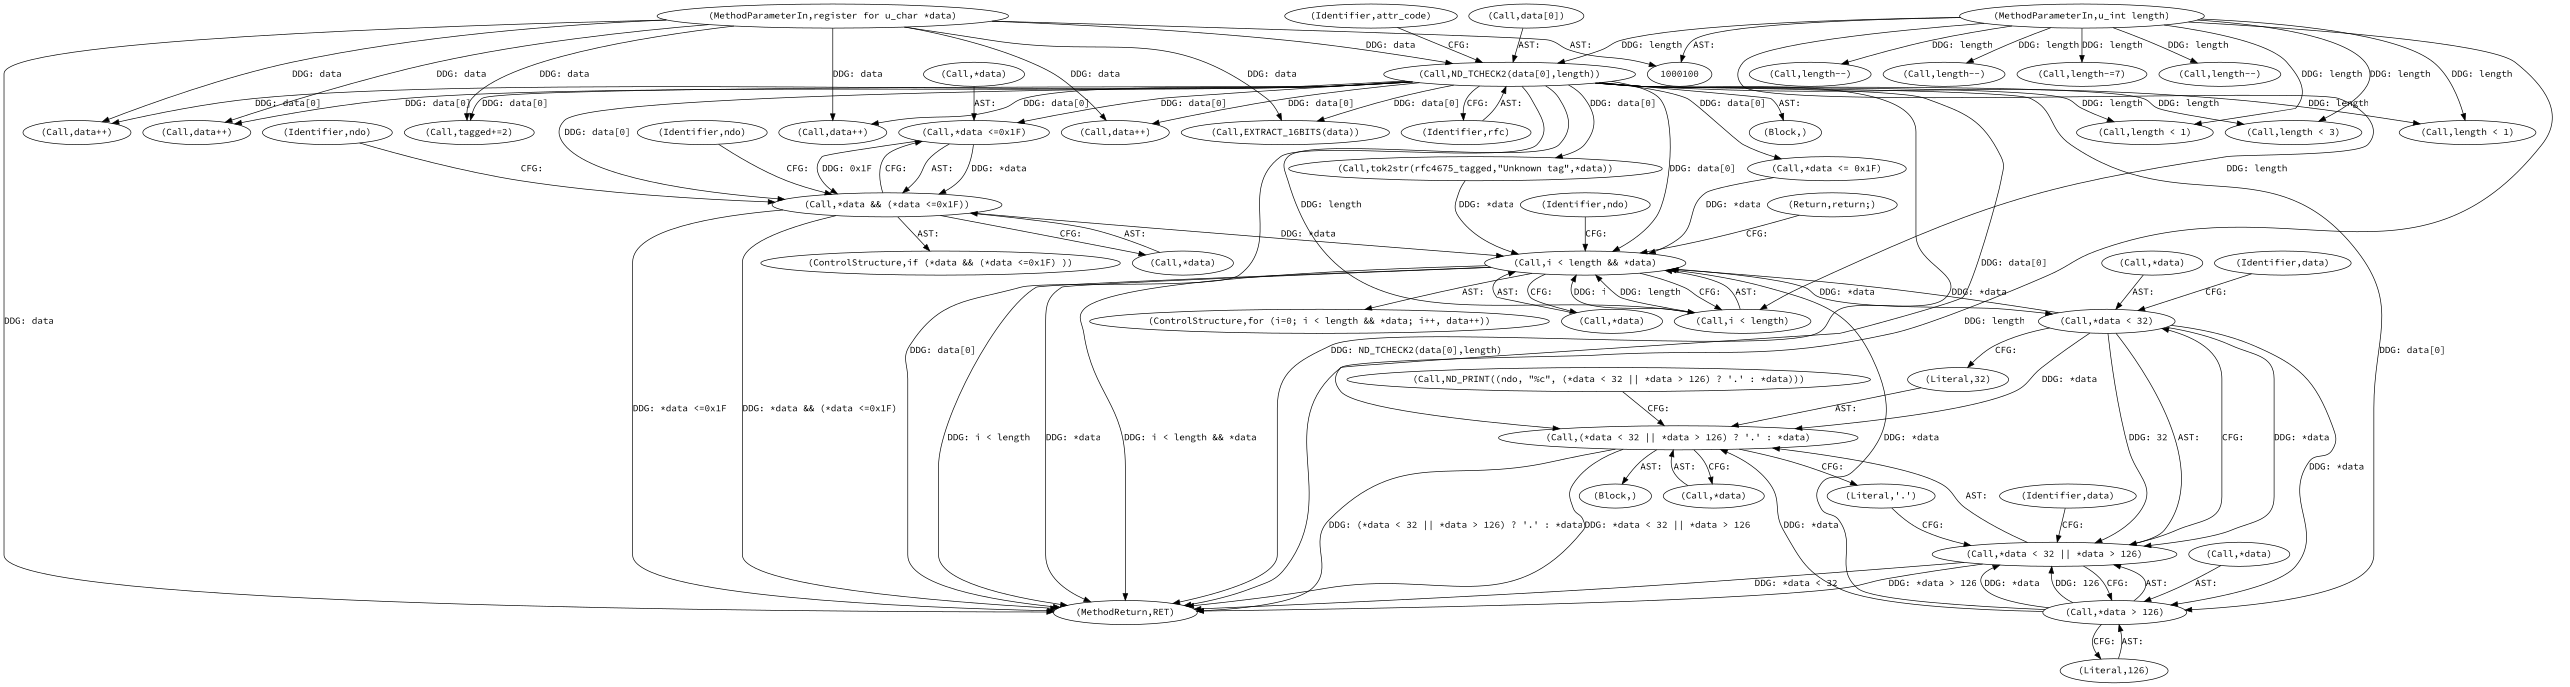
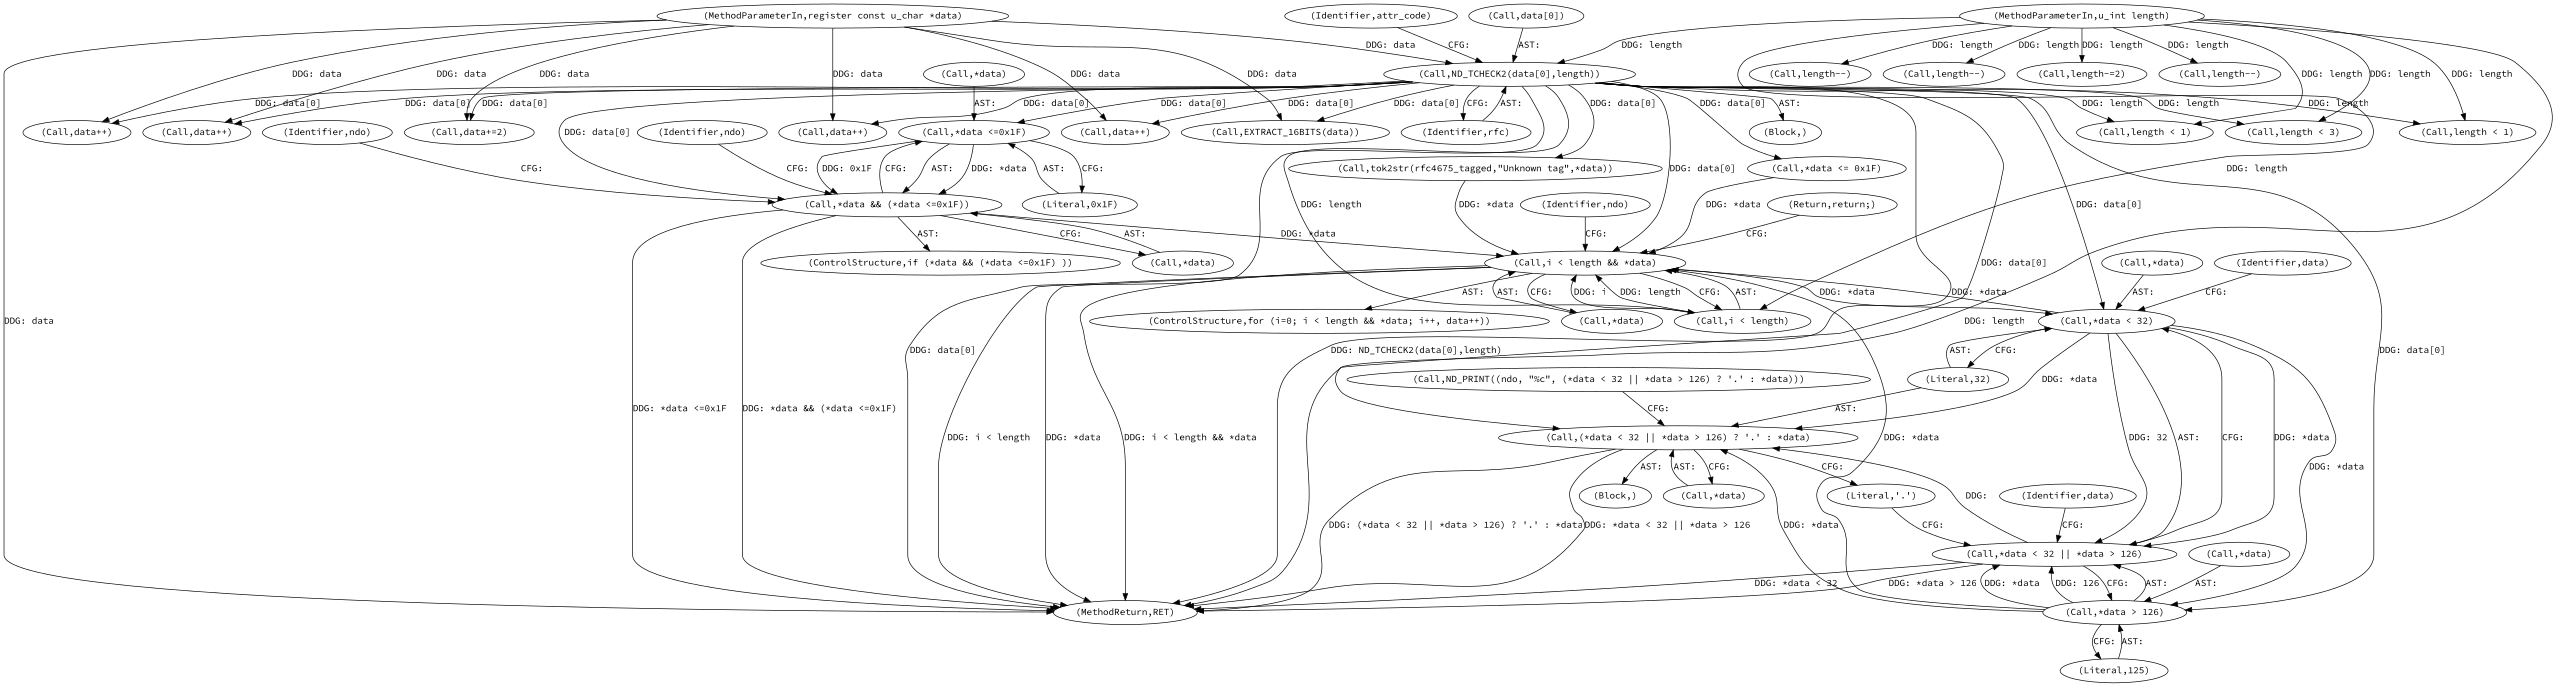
  digraph {
    fontname="Source Code Pro"
    node [fontname="Source Code Pro"]
    edge [fontname="Source Code Pro"]
    n1 [label="(Call,*data <=0x1F)"]
    n2 [label="(Call,*data && (*data <=0x1F))"]
+   n3 [label="(Literal,0x1F)"]
    n4 [label="(Call,i < length && *data)"]
    n5 [label="(MethodReturn,RET)"]
    n6 [label="(Call,*data)"]
    n7 [label="(ControlStructure,if (*data && (*data <=0x1F) ))"]
    n8 [label="(Call,ND_TCHECK2(data[0],length))"]
    n9 [label="(Call,*data < 32)"]
    n10 [label="(Call,(*data < 32 || *data > 126) ? '.' : *data)"]
    n11 [label="(Call,*data > 126)"]
    n12 [label="(Call,length < 1)"]
    n13 [label="(Call,length < 1)"]
    n14 [label="(Call,EXTRACT_16BITS(data))"]
    n15 [label="(Call,data++)"]
    n16 [label="(Call,data++)"]
    n17 [label="(Identifier,rfc)"]
    n18 [label="(Call,data++)"]
    n19 [label="(Call,tok2str(rfc4675_tagged,\"Unknown tag\",*data))"]
    n20 [label="(Block,)"]
-   n21 [label="(Call,tagged+=2)"]
+   n21 [label="(Call,data+=2)"]
    n22 [label="(Call,*data <= 0x1F)"]
    n23 [label="(Call,length < 3)"]
    n24 [label="(Call,data++)"]
    n25 [label="(Call,i < length)"]
    n26 [label="(ControlStructure,for (i=0; i < length && *data; i++, data++))"]
    n27 [label="(Call,*data)"]
    n28 [label="(Call,*data < 32 || *data > 126)"]
    n29 [label="(Literal,32)"]
    n30 [label="(Block,)"]
    n31 [label="(Call,*data)"]
    n32 [label="(Literal,'.')"]
-   n33 [label="(Literal,126)"]
-   n34 [label="(MethodParameterIn,register for u_char *data)"]
-   1000100
+   n33 [label="(Literal,125)"]
+   n34 [label="(MethodParameterIn,register const u_char *data)"]
    n36 [label="(MethodParameterIn,u_int length)"]
    n37 [label="(Call,length--)"]
    n38 [label="(Call,length--)"]
-   n39 [label="(Call,length-=7)"]
+   n39 [label="(Call,length-=2)"]
    n40 [label="(Call,length--)"]
    n41 [label="(Identifier,attr_code)"]
    n42 [label="(Call,*data)"]
    n43 [label="(Call,data[0])"]
    n44 [label="(Call,ND_PRINT((ndo, \"%c\", (*data < 32 || *data > 126) ? '.' : *data)))"]
    n45 [label="(Identifier,ndo)"]
    n46 [label="(Return,return;)"]
    n47 [label="(Identifier,data)"]
    n48 [label="(Call,*data)"]
    n49 [label="(Identifier,ndo)"]
    n50 [label="(Identifier,data)"]
    n51 [label="(Identifier,ndo)"]
    n52 [label="(Call,*data)"]
    n1 -> n2 [label="AST: "]
    n1 -> n2 [label="DDG: *data"]
    n1 -> n2 [label="DDG: 0x1F"]
+   n1 -> n3 [label="CFG: "]
    n2 -> n1 [label="CFG: "]
    n2 -> n4 [label="DDG: *data"]
    n2 -> n5 [label="DDG: *data <=0x1F"]
    n2 -> n5 [label="DDG: *data && (*data <=0x1F)"]
    n2 -> n6 [label="CFG: "]
    n2 -> n7 [label="AST: "]
+   n3 -> n1 [label="AST: "]
    n4 -> n5 [label="DDG: i < length"]
    n4 -> n5 [label="DDG: *data"]
    n4 -> n5 [label="DDG: i < length && *data"]
    n4 -> n9 [label="DDG: *data"]
    n4 -> n25 [label="CFG: "]
    n4 -> n26 [label="AST: "]
    n4 -> n27 [label="CFG: "]
    n6 -> n2 [label="AST: "]
    n8 -> n1 [label="DDG: data[0]"]
    n8 -> n2 [label="DDG: data[0]"]
    n8 -> n4 [label="DDG: data[0]"]
    n8 -> n5 [label="DDG: data[0]"]
    n8 -> n5 [label="DDG: ND_TCHECK2(data[0],length)"]
+   n8 -> n9 [label="DDG: data[0]"]
    n8 -> n10 [label="DDG: data[0]"]
    n8 -> n11 [label="DDG: data[0]"]
    n8 -> n12 [label="DDG: length"]
    n8 -> n13 [label="DDG: length"]
    n8 -> n14 [label="DDG: data[0]"]
    n8 -> n15 [label="DDG: data[0]"]
    n8 -> n16 [label="DDG: data[0]"]
    n8 -> n17 [label="CFG: "]
    n8 -> n18 [label="DDG: data[0]"]
    n8 -> n19 [label="DDG: data[0]"]
    n8 -> n20 [label="AST: "]
    n8 -> n21 [label="DDG: data[0]"]
    n8 -> n22 [label="DDG: data[0]"]
    n8 -> n23 [label="DDG: length"]
    n8 -> n24 [label="DDG: data[0]"]
    n8 -> n25 [label="DDG: length"]
    n9 -> n4 [label="DDG: *data"]
    n9 -> n10 [label="DDG: *data"]
    n9 -> n11 [label="DDG: *data"]
    n9 -> n28 [label="AST: "]
    n9 -> n28 [label="DDG: *data"]
    n9 -> n28 [label="DDG: 32"]
    n9 -> n29 [label="CFG: "]
    n10 -> n5 [label="DDG: (*data < 32 || *data > 126) ? '.' : *data"]
    n10 -> n5 [label="DDG: *data < 32 || *data > 126"]
    n10 -> n30 [label="AST: "]
    n10 -> n31 [label="CFG: "]
    n10 -> n32 [label="CFG: "]
    n11 -> n4 [label="DDG: *data"]
    n11 -> n10 [label="DDG: *data"]
    n11 -> n28 [label="AST: "]
    n11 -> n28 [label="DDG: *data"]
    n11 -> n28 [label="DDG: 126"]
    n11 -> n33 [label="CFG: "]
    n17 -> n8 [label="AST: "]
    n19 -> n4 [label="DDG: *data"]
    n22 -> n4 [label="DDG: *data"]
    n25 -> n4 [label="AST: "]
    n25 -> n4 [label="DDG: i"]
    n25 -> n4 [label="DDG: length"]
    n27 -> n4 [label="AST: "]
    n28 -> n5 [label="DDG: *data < 32"]
    n28 -> n5 [label="DDG: *data > 126"]
    n28 -> n9 [label="CFG: "]
-   n28 -> n10 [label="AST: "]
+   n28 -> n10 [label="DDG: "]
    n28 -> n11 [label="CFG: "]
+   n29 -> n9 [label="AST: "]
    n29 -> n10 [label="AST: "]
    n31 -> n10 [label="AST: "]
    n32 -> n28 [label="CFG: "]
    n33 -> n11 [label="AST: "]
    n34 -> n5 [label="DDG: data"]
    n34 -> n8 [label="DDG: data"]
    n34 -> n14 [label="DDG: data"]
    n34 -> n15 [label="DDG: data"]
    n34 -> n16 [label="DDG: data"]
    n34 -> n18 [label="DDG: data"]
    n34 -> n21 [label="DDG: data"]
    n34 -> n24 [label="DDG: data"]
-   n34 -> 1000100 [label="AST: "]
    n36 -> n5 [label="DDG: length"]
    n36 -> n8 [label="DDG: length"]
    n36 -> n12 [label="DDG: length"]
    n36 -> n13 [label="DDG: length"]
    n36 -> n23 [label="DDG: length"]
    n36 -> n25 [label="DDG: length"]
-   n36 -> 1000100 [label="AST: "]
    n36 -> n37 [label="DDG: length"]
    n36 -> n38 [label="DDG: length"]
    n36 -> n39 [label="DDG: length"]
    n36 -> n40 [label="DDG: length"]
    n41 -> n8 [label="CFG: "]
    n42 -> n1 [label="AST: "]
    n43 -> n8 [label="AST: "]
    n44 -> n10 [label="CFG: "]
    n45 -> n4 [label="CFG: "]
    n46 -> n4 [label="CFG: "]
    n47 -> n28 [label="CFG: "]
    n48 -> n11 [label="AST: "]
    n49 -> n2 [label="CFG: "]
    n50 -> n9 [label="CFG: "]
    n51 -> n2 [label="CFG: "]
    n52 -> n9 [label="AST: "]
  }
